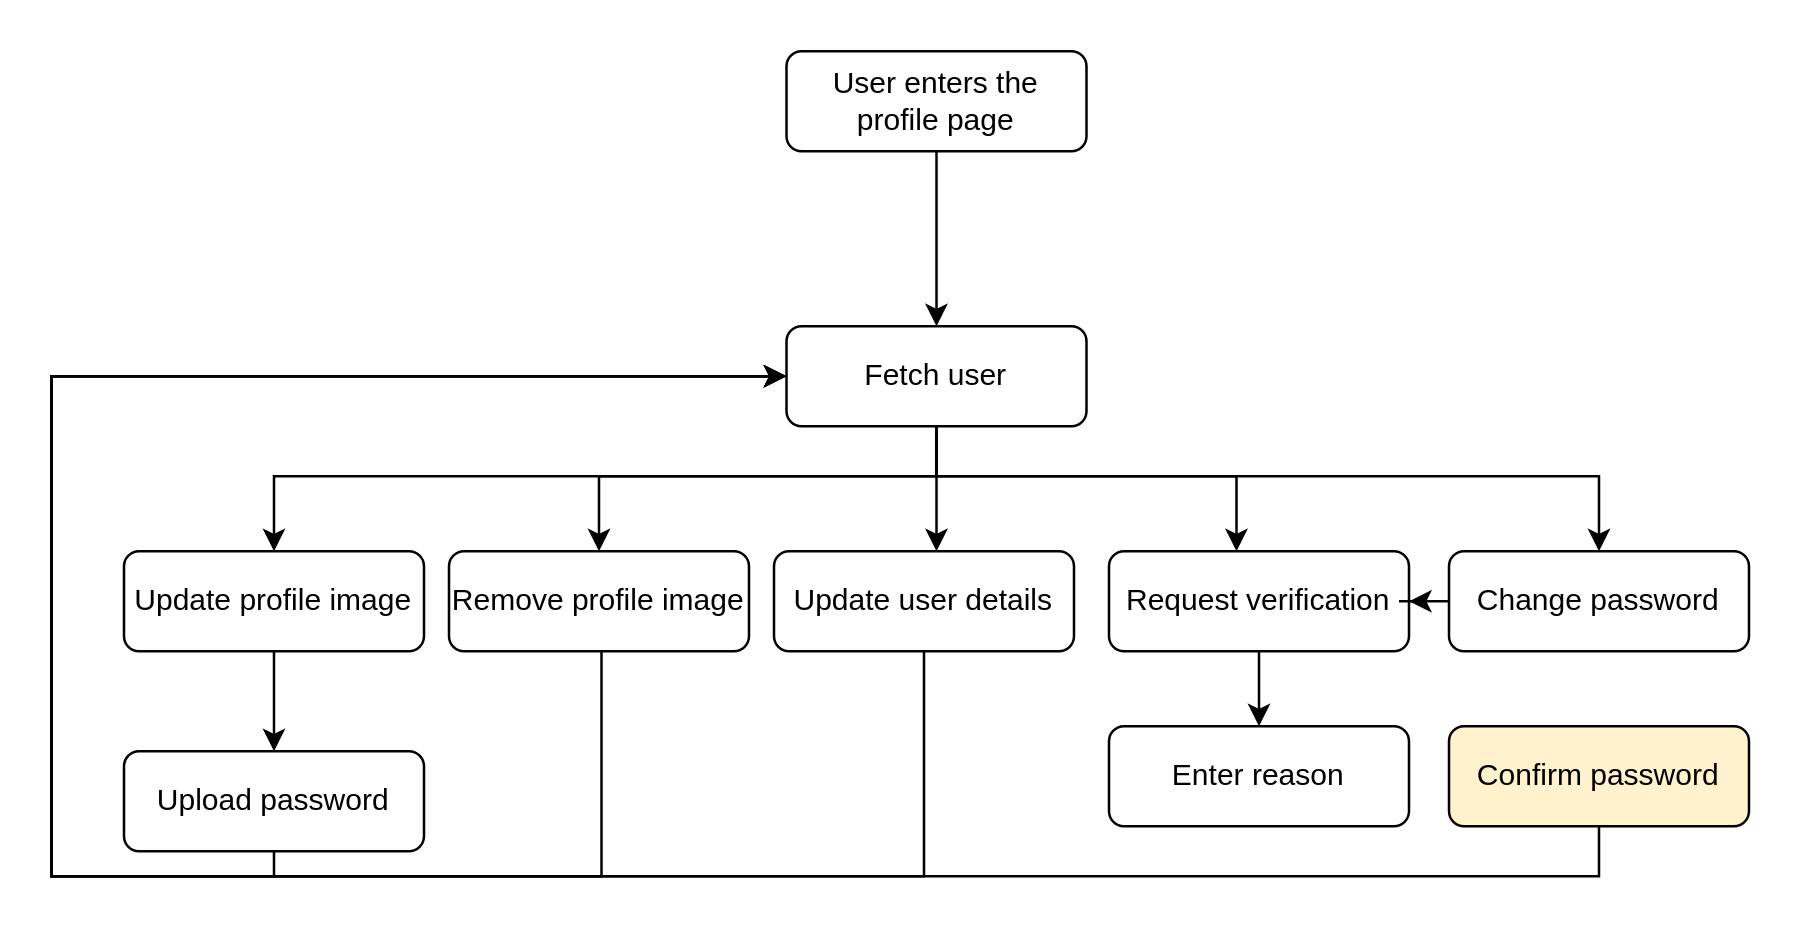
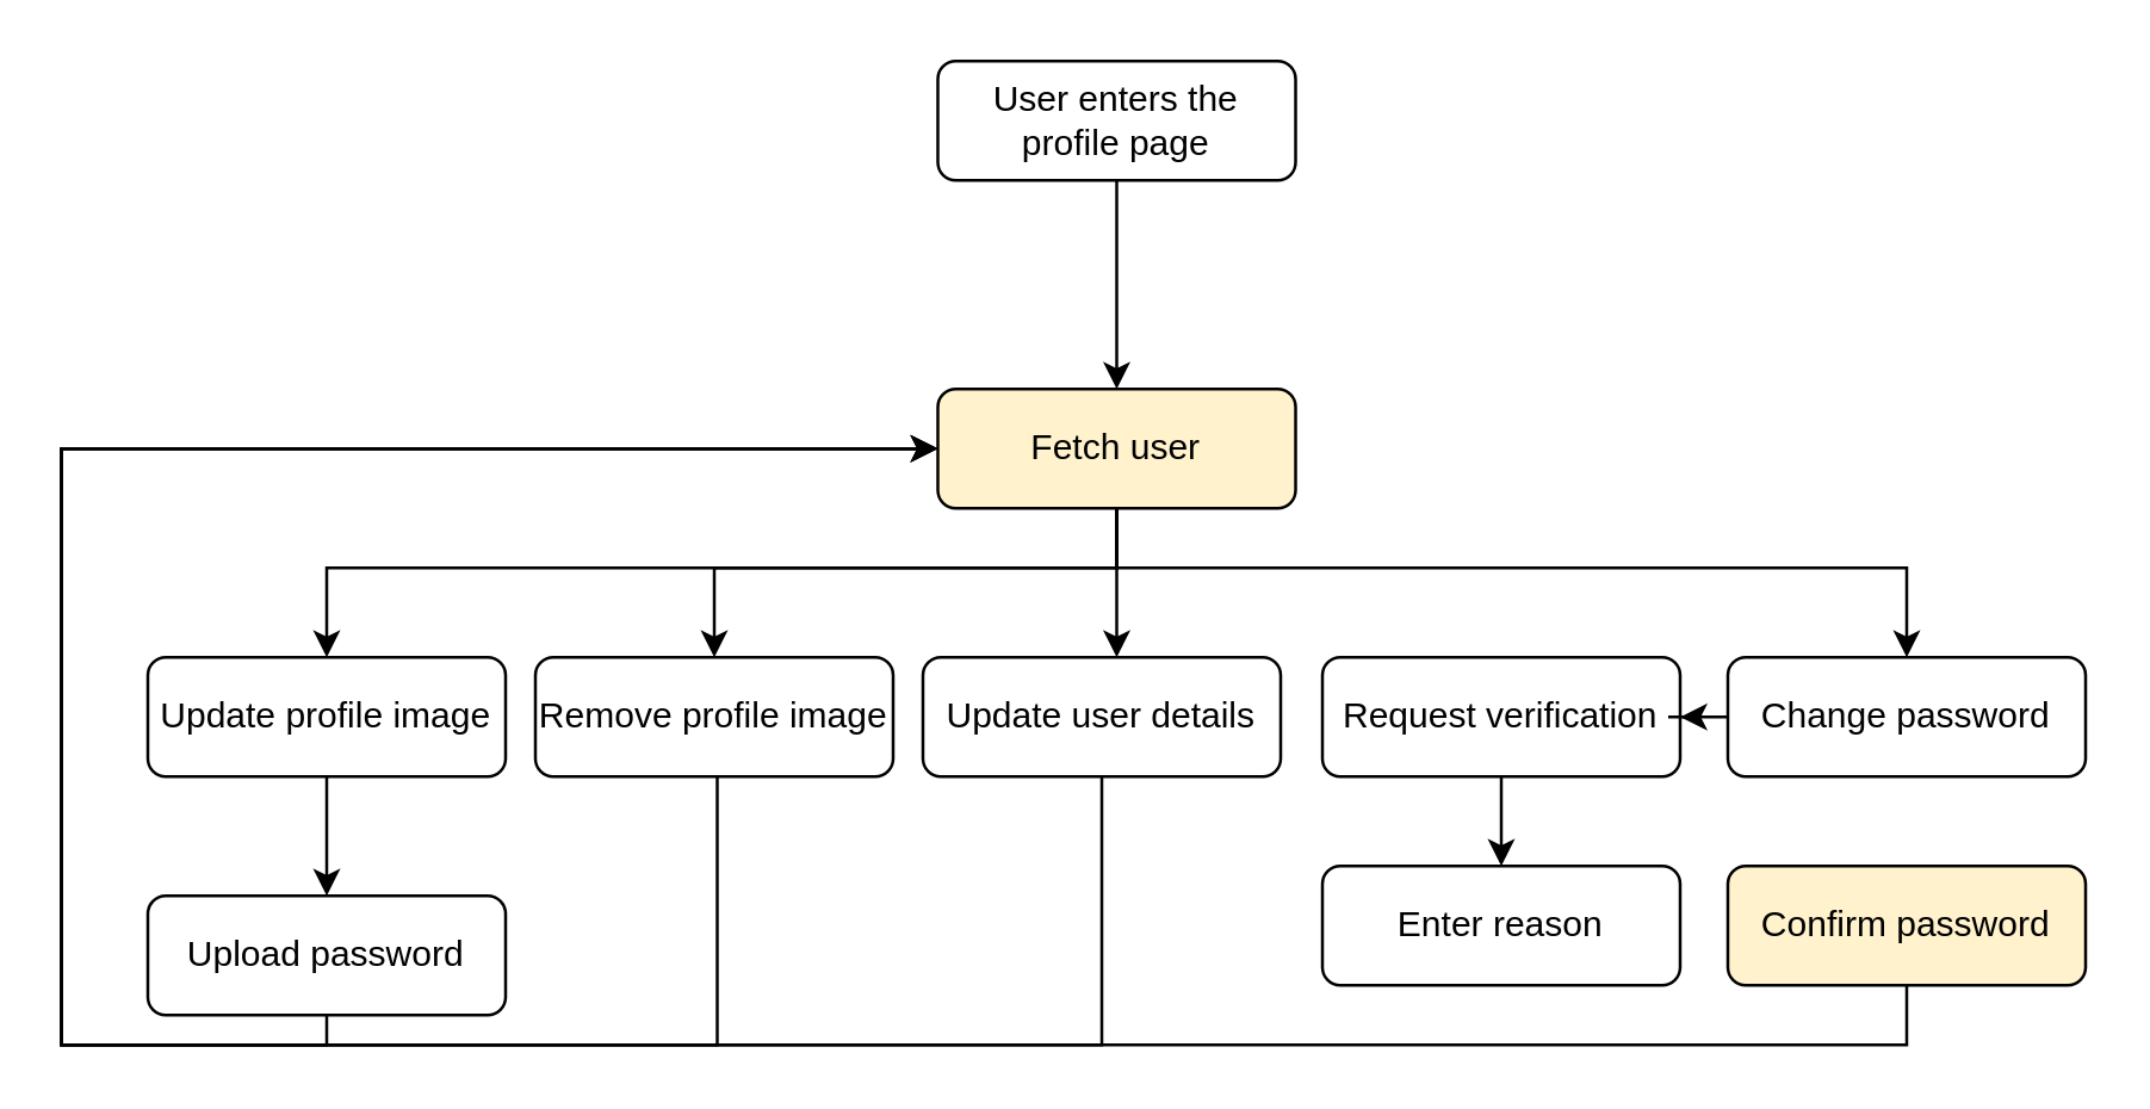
  <mxCell id="0" />
  <mxCell id="1" parent="0" />
  <mxCell id="2" value="" style="edgeStyle=orthogonalEdgeStyle;rounded=0;orthogonalLoop=1;jettySize=auto;html=1;" edge="1" parent="1" source="3" target="9"><mxGeometry relative="1" as="geometry" /></mxCell>
  <mxCell id="3" value="User enters the profile page" style="rounded=1;whiteSpace=wrap;html=1;fontSize=12;glass=0;strokeWidth=1;shadow=0;" parent="1" vertex="1"><mxGeometry x="314" y="20" width="120" height="40" as="geometry" /></mxCell>
  <mxCell id="4" value="" style="edgeStyle=orthogonalEdgeStyle;rounded=0;orthogonalLoop=1;jettySize=auto;html=1;" edge="1" parent="1" source="9" target="11"><mxGeometry relative="1" as="geometry"><Array as="points"><mxPoint x="374" y="190" /><mxPoint x="109" y="190" /></Array></mxGeometry></mxCell>
  <mxCell id="5" value="" style="edgeStyle=orthogonalEdgeStyle;rounded=0;orthogonalLoop=1;jettySize=auto;html=1;" edge="1" parent="1" source="9" target="15"><mxGeometry relative="1" as="geometry"><Array as="points"><mxPoint x="374" y="210" /><mxPoint x="374" y="210" /></Array></mxGeometry></mxCell>
- <mxCell id="6" style="edgeStyle=orthogonalEdgeStyle;rounded=0;orthogonalLoop=1;jettySize=auto;html=1;" edge="1" parent="1" source="9" target="17"><mxGeometry relative="1" as="geometry"><Array as="points"><mxPoint x="374" y="190" /><mxPoint x="494" y="190" /></Array></mxGeometry></mxCell>
  <mxCell id="7" style="edgeStyle=orthogonalEdgeStyle;rounded=0;orthogonalLoop=1;jettySize=auto;html=1;" edge="1" parent="1" source="9" target="19"><mxGeometry relative="1" as="geometry"><Array as="points"><mxPoint x="374" y="190" /><mxPoint x="639" y="190" /></Array></mxGeometry></mxCell>
  <mxCell id="8" style="edgeStyle=orthogonalEdgeStyle;rounded=0;orthogonalLoop=1;jettySize=auto;html=1;entryX=0.5;entryY=0;entryDx=0;entryDy=0;" edge="1" parent="1" source="9" target="13"><mxGeometry relative="1" as="geometry"><Array as="points"><mxPoint x="374" y="190" /><mxPoint x="239" y="190" /></Array></mxGeometry></mxCell>
- <mxCell id="9" value="Fetch user" style="whiteSpace=wrap;html=1;rounded=1;glass=0;strokeWidth=1;shadow=0;" vertex="1" parent="1"><mxGeometry x="314" y="130" width="120" height="40" as="geometry" /></mxCell>
+ <mxCell id="9" value="Fetch user" style="whiteSpace=wrap;html=1;rounded=1;glass=0;strokeWidth=1;shadow=0;fillColor=#fff2cc;" vertex="1" parent="1"><mxGeometry x="314" y="130" width="120" height="40" as="geometry" /></mxCell>
  <mxCell id="10" style="edgeStyle=orthogonalEdgeStyle;rounded=0;orthogonalLoop=1;jettySize=auto;html=1;entryX=0.5;entryY=0;entryDx=0;entryDy=0;" edge="1" parent="1" source="11" target="21"><mxGeometry relative="1" as="geometry" /></mxCell>
  <mxCell id="11" value="Update profile image" style="whiteSpace=wrap;html=1;rounded=1;glass=0;strokeWidth=1;shadow=0;" vertex="1" parent="1"><mxGeometry x="49" y="220" width="120" height="40" as="geometry" /></mxCell>
  <mxCell id="12" value="" style="edgeStyle=orthogonalEdgeStyle;rounded=0;orthogonalLoop=1;jettySize=auto;html=1;entryX=0;entryY=0.5;entryDx=0;entryDy=0;" edge="1" parent="1" source="13" target="9"><mxGeometry relative="1" as="geometry"><mxPoint x="239" y="300" as="targetPoint" /><Array as="points"><mxPoint x="240" y="350" /><mxPoint x="20" y="350" /><mxPoint x="20" y="150" /></Array></mxGeometry></mxCell>
  <mxCell id="13" value="Remove profile image" style="whiteSpace=wrap;html=1;rounded=1;glass=0;strokeWidth=1;shadow=0;" vertex="1" parent="1"><mxGeometry x="179" y="220" width="120" height="40" as="geometry" /></mxCell>
  <mxCell id="14" style="edgeStyle=orthogonalEdgeStyle;rounded=0;orthogonalLoop=1;jettySize=auto;html=1;entryX=0;entryY=0.5;entryDx=0;entryDy=0;" edge="1" parent="1" source="15" target="9"><mxGeometry relative="1" as="geometry"><Array as="points"><mxPoint x="369" y="350" /><mxPoint x="20" y="350" /><mxPoint x="20" y="150" /></Array></mxGeometry></mxCell>
  <mxCell id="15" value="Update user details" style="whiteSpace=wrap;html=1;rounded=1;glass=0;strokeWidth=1;shadow=0;" vertex="1" parent="1"><mxGeometry x="309" y="220" width="120" height="40" as="geometry" /></mxCell>
  <mxCell id="16" style="edgeStyle=orthogonalEdgeStyle;rounded=0;orthogonalLoop=1;jettySize=auto;html=1;entryX=0.5;entryY=0;entryDx=0;entryDy=0;" edge="1" parent="1" source="17" target="22"><mxGeometry relative="1" as="geometry" /></mxCell>
  <mxCell id="17" value="Request verification" style="whiteSpace=wrap;html=1;rounded=1;glass=0;strokeWidth=1;shadow=0;" vertex="1" parent="1"><mxGeometry x="443" y="220" width="120" height="40" as="geometry" /></mxCell>
  <mxCell id="18" value="" style="edgeStyle=orthogonalEdgeStyle;rounded=0;orthogonalLoop=1;jettySize=auto;html=1;" edge="1" parent="1" source="19" target="17"><mxGeometry relative="1" as="geometry" /></mxCell>
  <mxCell id="19" value="Change password" style="whiteSpace=wrap;html=1;rounded=1;glass=0;strokeWidth=1;shadow=0;" vertex="1" parent="1"><mxGeometry x="579" y="220" width="120" height="40" as="geometry" /></mxCell>
  <mxCell id="20" style="edgeStyle=orthogonalEdgeStyle;rounded=0;orthogonalLoop=1;jettySize=auto;html=1;entryX=0;entryY=0.5;entryDx=0;entryDy=0;" edge="1" parent="1" source="21" target="9"><mxGeometry relative="1" as="geometry"><Array as="points"><mxPoint x="109" y="350" /><mxPoint x="20" y="350" /><mxPoint x="20" y="150" /></Array></mxGeometry></mxCell>
  <mxCell id="21" value="Upload password" style="whiteSpace=wrap;html=1;rounded=1;glass=0;strokeWidth=1;shadow=0;" vertex="1" parent="1"><mxGeometry x="49" y="300" width="120" height="40" as="geometry" /></mxCell>
  <mxCell id="22" value="Enter reason" style="whiteSpace=wrap;html=1;rounded=1;glass=0;strokeWidth=1;shadow=0;" vertex="1" parent="1"><mxGeometry x="443" y="290" width="120" height="40" as="geometry" /></mxCell>
  <mxCell id="23" style="edgeStyle=orthogonalEdgeStyle;rounded=0;orthogonalLoop=1;jettySize=auto;html=1;entryX=0;entryY=0.5;entryDx=0;entryDy=0;" edge="1" parent="1" source="24" target="9"><mxGeometry relative="1" as="geometry"><Array as="points"><mxPoint x="639" y="350" /><mxPoint x="20" y="350" /><mxPoint x="20" y="150" /></Array></mxGeometry></mxCell>
  <mxCell id="24" value="Confirm password" style="whiteSpace=wrap;html=1;rounded=1;glass=0;strokeWidth=1;shadow=0;fillColor=#fff2cc;" vertex="1" parent="1"><mxGeometry x="579" y="290" width="120" height="40" as="geometry" /></mxCell>
